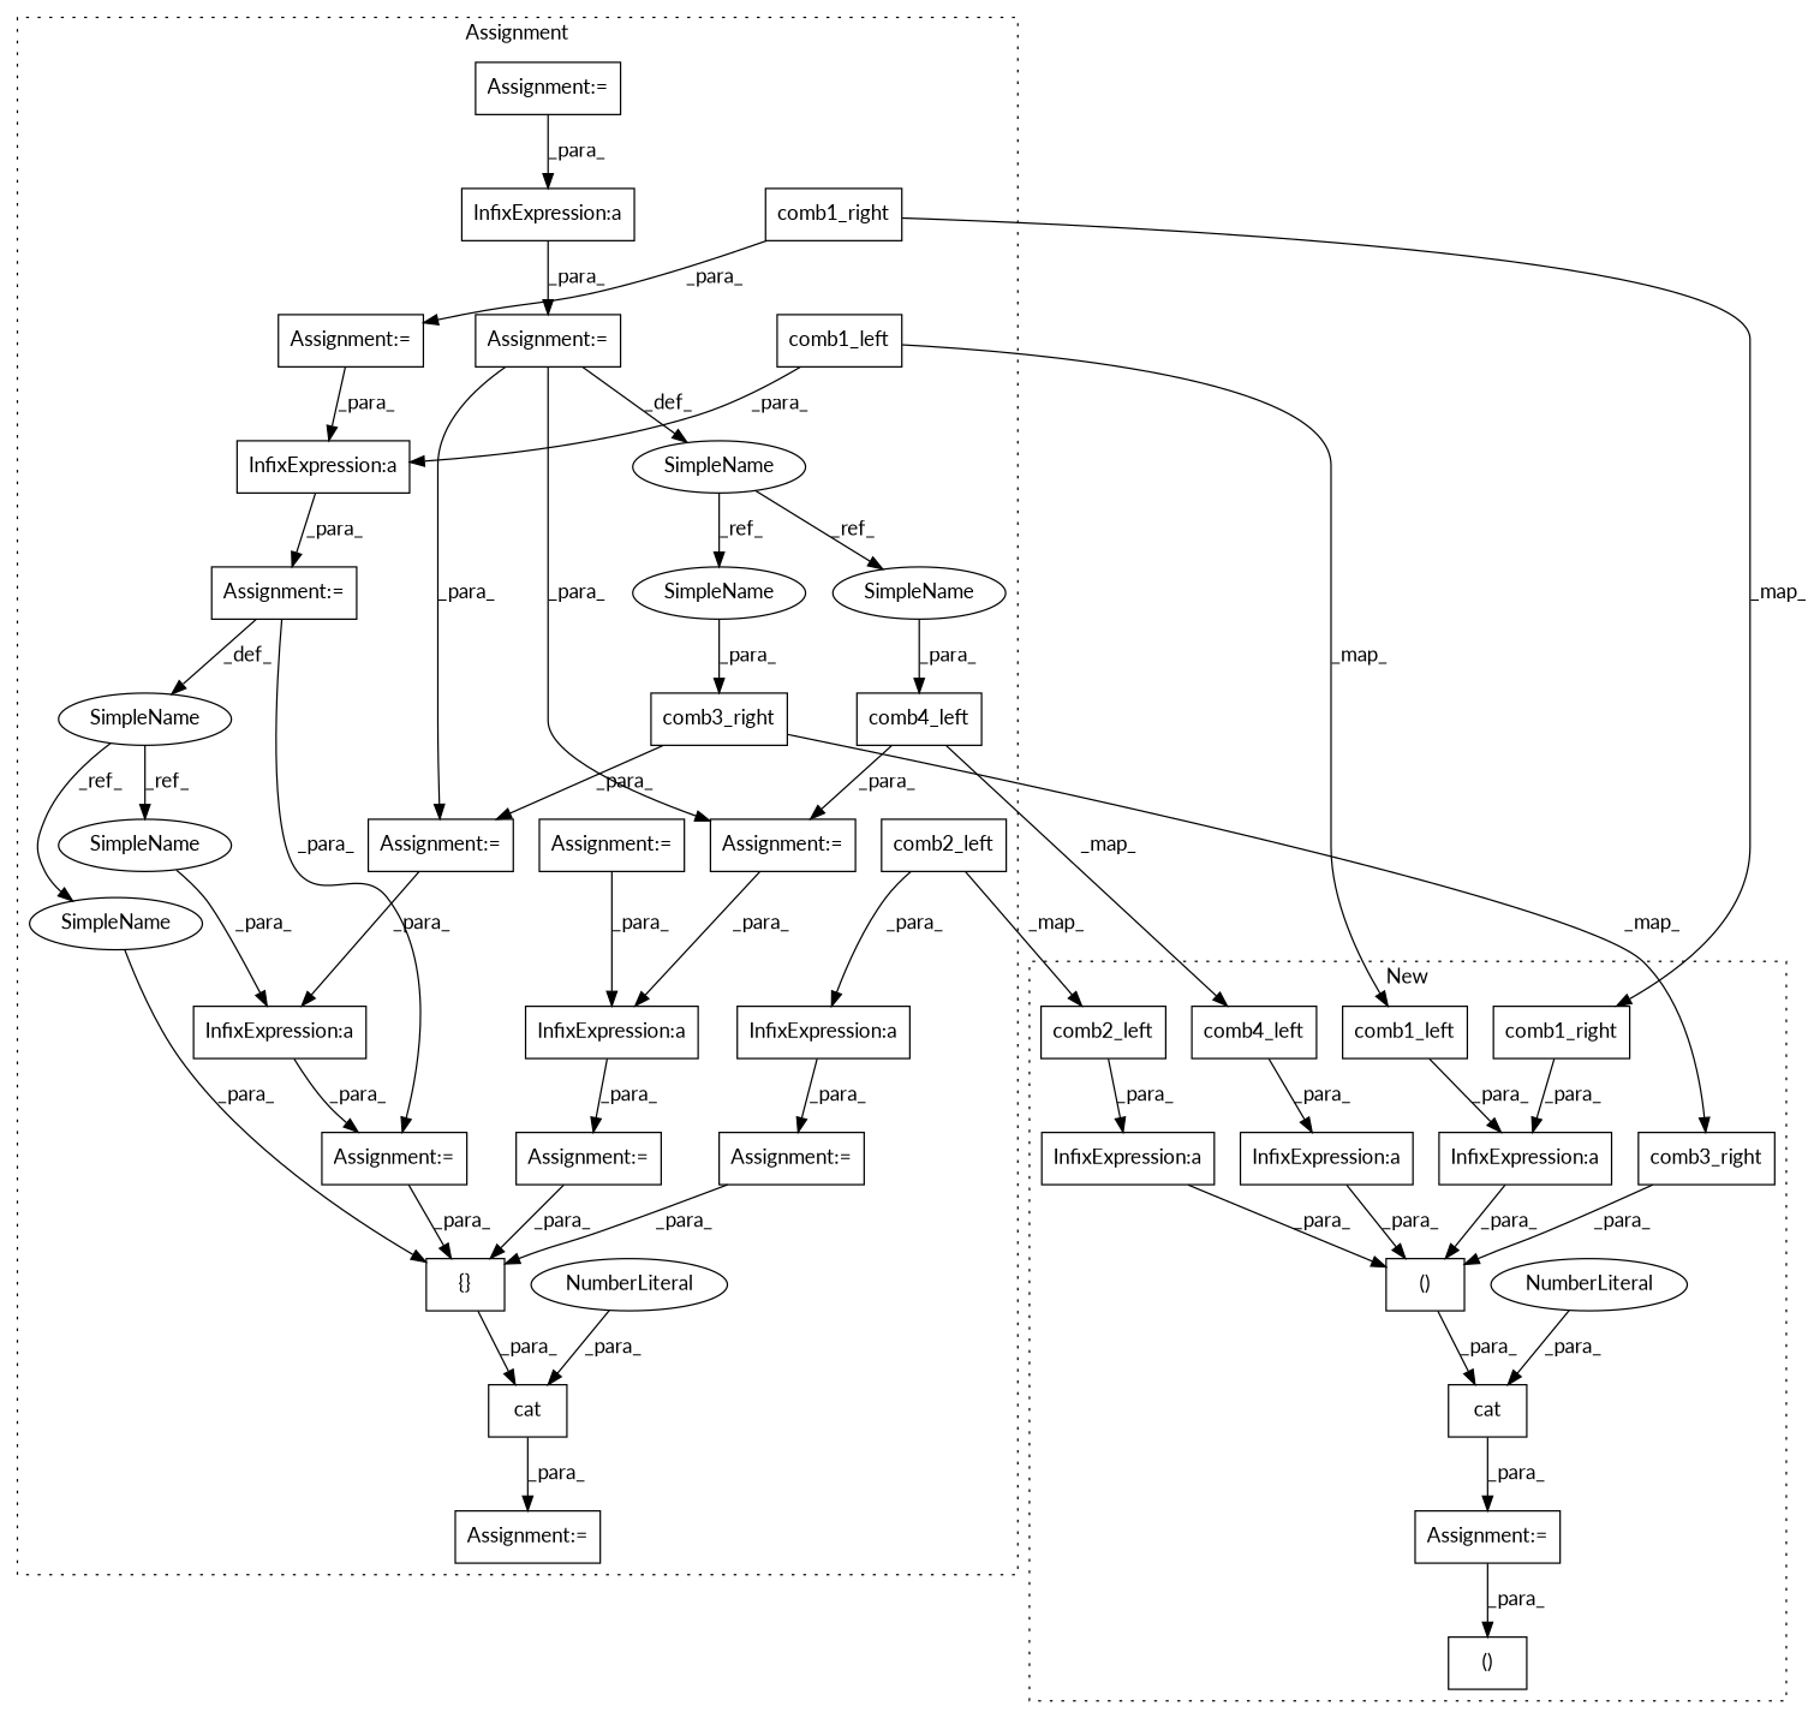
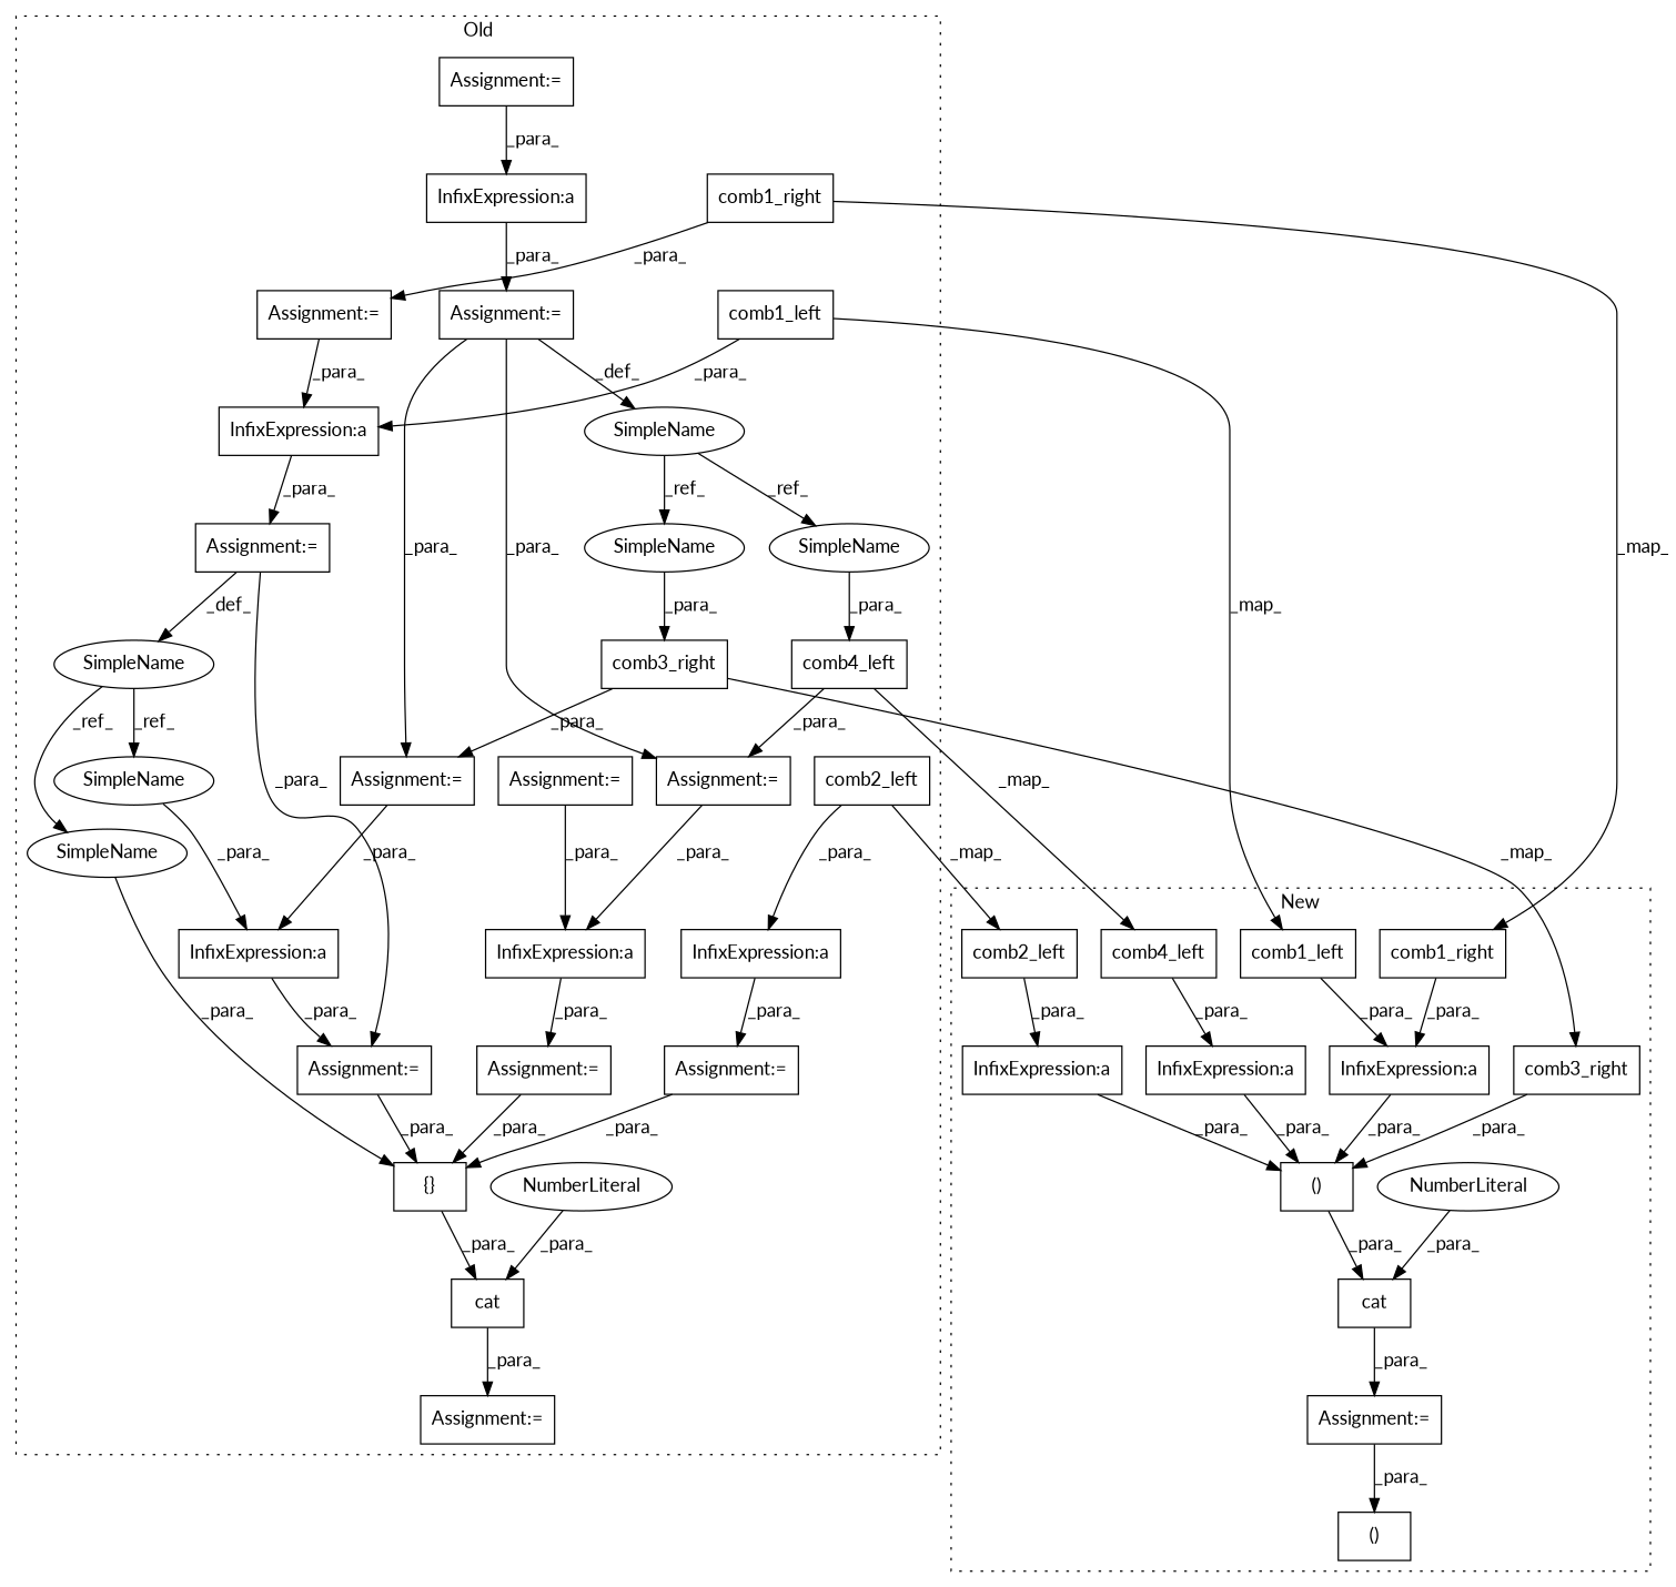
  digraph {
    fontname=Lato
    node [a=32 l=1 shape=box fontname=Lato]
    edge [fontname=Lato]
    n1 [l="11,1" label=comb1_left s="16458,16476"]
    n2 [l="4,1" label=cat s="16930,16978"]
    n3 [l="11,1" label=comb4_left s="16804,16822"]
    n4 [a=34 label=NumberLiteral s=16977 shape=ellipse]
    n5 [l="12,1" label=comb3_right s="16721,16740"]
    n6 [a=27 l=3 label="InfixExpression:a" s=16895]
    n7 [a=27 l=3 label="InfixExpression:a" s=16679]
    n8 [a=27 l=3 label="InfixExpression:a" s=16548]
    n9 [a=4 l="1,1" label="{}" s="16943,16975"]
    n10 [a=7 label="Assignment:=" s=16881]
    n11 [a=7 label="Assignment:=" s=16496]
    n12 [a=7 label="Assignment:=" s=16923]
    n13 [a=7 label="Assignment:=" s=16798]
    n14 [a=7 label="Assignment:=" s=16665]
    n15 [a=7 label="Assignment:=" s=16842]
    n16 [a=7 label="Assignment:=" s=16715]
    n17 [a=7 label="Assignment:=" s=16534]
    n18 [l="11,1" label=comb2_left s="16589,16607"]
    n19 [a=27 l=3 label="InfixExpression:a" s=16769]
    n20 [a=27 l=3 label="InfixExpression:a" s=16417]
    n21 [a=42 l=7 label=SimpleName s=16527 shape=ellipse]
    n22 [a=42 l=7 label=SimpleName s=16396 shape=ellipse]
    n23 [l="12,1" label=comb1_right s="16502,16520"]
    n24 [a=7 label="Assignment:=" s=16365]
    n25 [a=7 label="Assignment:=" s=16403]
    n26 [a=7 label="Assignment:=" s=16754]
    n27 [a=42 l=7 label=SimpleName s=16815 shape=ellipse]
    n28 [a=42 l=7 label=SimpleName s=16733 shape=ellipse]
    n29 [a=42 l=7 label=SimpleName s=16772 shape=ellipse]
    n30 [a=42 l=7 label=SimpleName s=16944 shape=ellipse]
    n31 [l="11,1" label=comb1_left s="13063,13081"]
    n32 [a=106 l=19 label="()" s=13392]
    n33 [a=7 label="Assignment:=" s=13272]
    n34 [a=106 l=82 label="()" s=13288]
    n35 [l="9,1" label=cat s="13279,13373"]
    n36 [a=34 label=NumberLiteral s=13372 shape=ellipse]
    n37 [l="11,1" label=comb4_left s="13233,13250"]
    n38 [l="12,1" label=comb3_right s="13197,13216"]
    n39 [a=27 l=3 label="InfixExpression:a" s=13144]
    n40 [a=27 l=3 label="InfixExpression:a" s=13251]
    n41 [a=27 l=3 label="InfixExpression:a" s=13082]
    n42 [l="11,1" label=comb2_left s="13126,13143"]
    n43 [l="12,1" label=comb1_right s="13090,13109"]
    subgraph cluster_1 {
-     label=Assignment
+     label=Old
      style=dotted
      n1
      n2
      n3
      n4
      n5
      n6
      n7
      n8
      n9
      n10
      n11
      n12
      n13
      n14
      n15
      n16
      n17
      n18
      n19
      n20
      n21
      n22
      n23
      n24
      n25
      n26
      n27
      n28
      n29
      n30
    }
    subgraph cluster_2 {
      label=New
      style=dotted
      n31
      n32
      n33
      n34
      n35
      n36
      n37
      n38
      n39
      n40
      n41
      n42
      n43
    }
    n1 -> n8 [label=_para_]
    n1 -> n31 [label=_map_]
    n2 -> n12 [label=_para_]
    n3 -> n13 [label=_para_]
    n3 -> n37 [label=_map_]
    n4 -> n2 [label=_para_]
    n5 -> n16 [label=_para_]
    n5 -> n38 [label=_map_]
    n6 -> n10 [label=_para_]
    n7 -> n14 [label=_para_]
    n8 -> n17 [label=_para_]
    n9 -> n2 [label=_para_]
    n10 -> n9 [label=_para_]
    n11 -> n8 [label=_para_]
    n13 -> n6 [label=_para_]
    n14 -> n9 [label=_para_]
    n15 -> n6 [label=_para_]
    n16 -> n19 [label=_para_]
    n17 -> n21 [label=_def_]
    n17 -> n26 [label=_para_]
    n18 -> n7 [label=_para_]
    n18 -> n42 [label=_map_]
    n19 -> n26 [label=_para_]
    n20 -> n25 [label=_para_]
    n21 -> n29 [label=_ref_]
    n21 -> n30 [label=_ref_]
    n22 -> n27 [label=_ref_]
    n22 -> n28 [label=_ref_]
    n23 -> n11 [label=_para_]
    n23 -> n43 [label=_map_]
    n24 -> n20 [label=_para_]
    n25 -> n13 [label=_para_]
    n25 -> n16 [label=_para_]
    n25 -> n22 [label=_def_]
    n26 -> n9 [label=_para_]
    n27 -> n3 [label=_para_]
    n28 -> n5 [label=_para_]
    n29 -> n19 [label=_para_]
    n30 -> n9 [label=_para_]
    n31 -> n41 [label=_para_]
    n33 -> n32 [label=_para_]
    n34 -> n35 [label=_para_]
    n35 -> n33 [label=_para_]
    n36 -> n35 [label=_para_]
    n37 -> n40 [label=_para_]
    n38 -> n34 [label=_para_]
    n39 -> n34 [label=_para_]
    n40 -> n34 [label=_para_]
    n41 -> n34 [label=_para_]
    n42 -> n39 [label=_para_]
    n43 -> n41 [label=_para_]
  }
